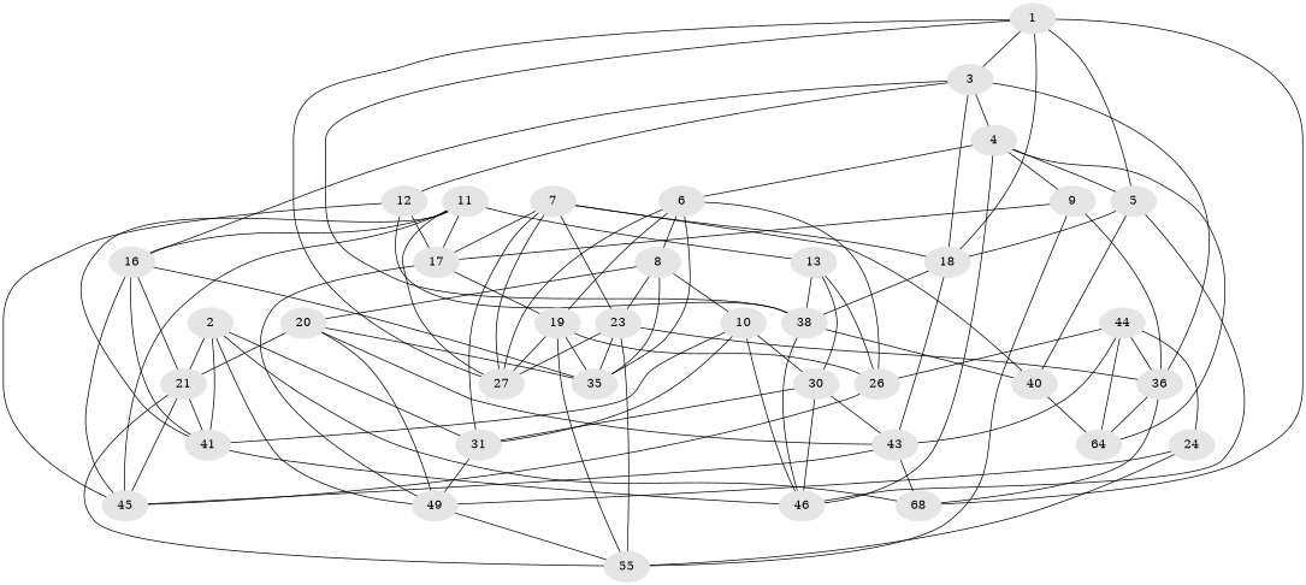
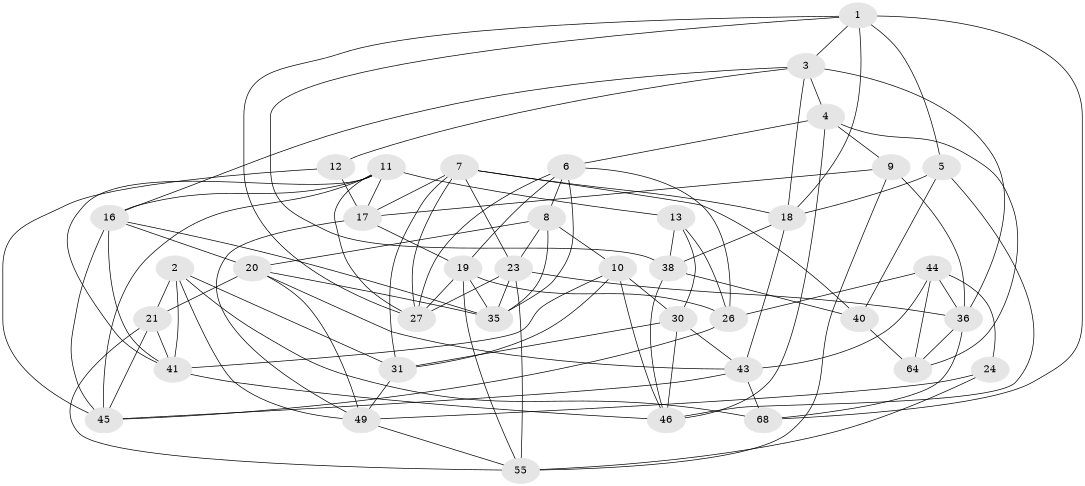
  graph {
    node [color=gray90 style=filled]
    1 [super="+44"]
    3 [super="+59"]
    5 [super="+32"]
    18 [super="+25"]
    27 [super="+37"]
    38 [super="+39"]
    68
    4 [super="+51"]
    12
    16 [super="+54"]
    36 [super="+67"]
    46 [super="+69"]
    40
    43 [super="+60"]
    2 [super="+15"]
    21 [super="+58"]
    31 [super="+33"]
    41 [super="+66"]
    49 [super="+57"]
    55 [super="+62"]
    45 [super="+50"]
    6 [super="+34"]
    9
    64
    17 [super="+29"]
    35 [super="+65"]
    20 [super="+22"]
    8 [super="+47"]
    19 [super="+53"]
    26 [super="+63"]
    24
    23 [super="+28"]
    10 [super="+61"]
    7 [super="+42"]
    30 [super="+56"]
    11 [super="+48"]
    13
    n38 [label=44 super="+52"]
    1 -- 3
    1 -- 5
    1 -- 18
    1 -- 27
    1 -- 38
    1 -- 68
    3 -- 18
    3 -- 4
    3 -- 12
    3 -- 16
    3 -- 36
    5 -- 18
    5 -- 46
    5 -- 40
    18 -- 38
    18 -- 43
    38 -- 46
    38 -- 40
-   4 -- 5
    4 -- 46
    4 -- 6
    4 -- 9
    4 -- 64
-   12 -- 38
    12 -- 45
    12 -- 17
    16 -- 41
    16 -- 45
    16 -- 35
-   16 -- 21
+   16 -- 20
    36 -- 68
    36 -- 64
    40 -- 64
    43 -- 68
    43 -- 45
    2 -- 68
    2 -- 21 [weight=2]
    2 -- 31
    2 -- 41
    2 -- 49
    21 -- 41
    21 -- 55
    21 -- 45
    31 -- 49
    41 -- 46
    49 -- 55
    6 -- 27
    6 -- 35
    6 -- 8
    6 -- 19
    6 -- 26
    9 -- 36
    9 -- 55
    9 -- 17
    17 -- 49
    17 -- 19
    20 -- 43
    20 -- 21
    20 -- 49
    20 -- 35
    8 -- 35
    8 -- 20
    8 -- 23
    8 -- 10 [weight=2]
    19 -- 27
    19 -- 55
    19 -- 35
    19 -- 26
    26 -- 45
    24 -- 49
    24 -- 55
    23 -- 27
    23 -- 36
    23 -- 55
    23 -- 35
    10 -- 46
    10 -- 31 [weight=2]
    10 -- 41
    10 -- 30
    7 -- 18
    7 -- 27
    7 -- 40
    7 -- 31
    7 -- 17
    7 -- 23
    30 -- 46
    30 -- 43
    30 -- 31
    11 -- 27
    11 -- 16
    11 -- 41
    11 -- 45
    11 -- 17
    11 -- 13
    13 -- 38
    13 -- 26
    13 -- 30
    n38 -- 36
    n38 -- 43
    n38 -- 64
    n38 -- 26 [weight=2]
    n38 -- 24
  }
